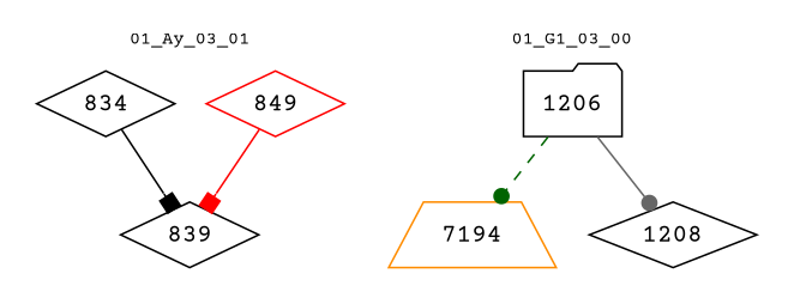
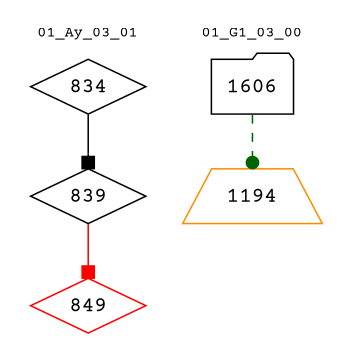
  digraph {
    fontname="Courier Prime"
    node [color=black fontname="Courier Prime" shape=diamond]
    edge [arrowhead=box fontname="Courier Prime" style=solid]
    n1 [color=red label=849]
    n2 [label=839]
    n3 [label=834]
-   n4 [color=darkorange label=7194 shape=trapezium]
-   n5 [label=1206 shape=folder]
-   n6 [label=1208]
+   n4 [color=darkorange label=1194 shape=trapezium]
+   n5 [label=1606 shape=folder]
    subgraph cluster_1 {
      color=white
      fontsize=10
      label="01_Ay_03_01"
      n1
      n2
      n3
    }
    subgraph cluster_2 {
      color=white
      fontsize=10
      label="01_G1_03_00"
      n4
      n5
-     n6
    }
-   n1 -> n2 [color=red]
+   n2 -> n1 [color=red]
    n3 -> n2 [color=black]
    n5 -> n4 [arrowhead=dot color=darkgreen style=dashed]
-   n5 -> n6 [arrowhead=dot color=gray40]
  }
